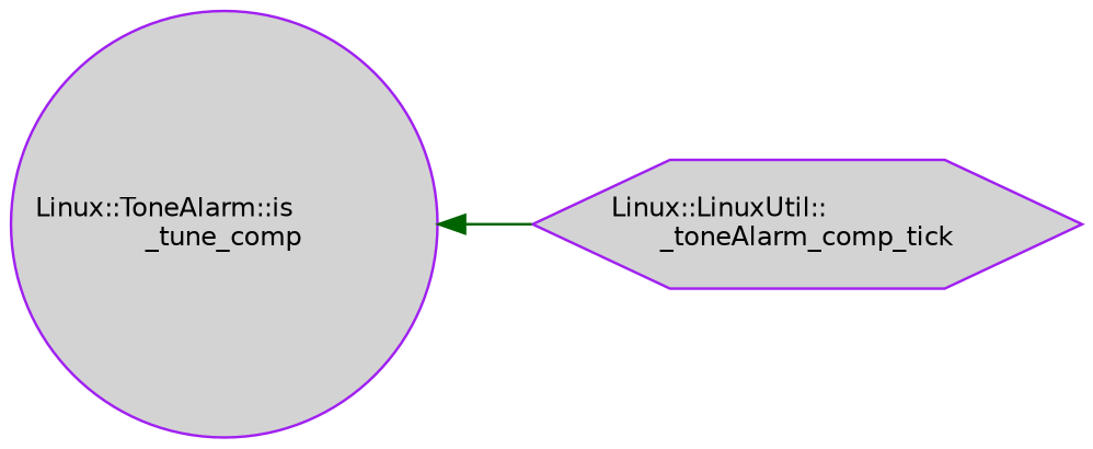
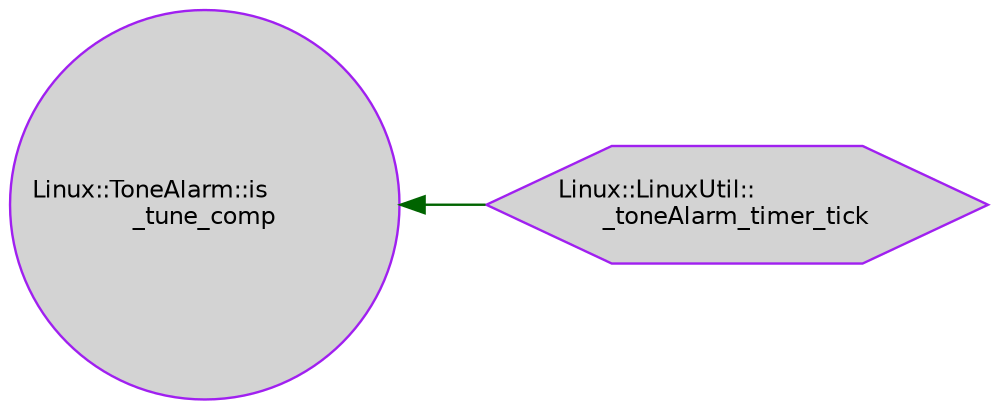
  digraph {
    rankdir=LR
    node [color=purple fillcolor=lightgrey fontname=Helvetica fontsize=10 style=filled]
    n1 [fontcolor=black height=0.2 label="Linux::ToneAlarm::is\l_tune_comp" shape=circle width=0.4]
-   n2 [height=0.2 label="Linux::LinuxUtil::\l_toneAlarm_comp_tick" shape=hexagon width=0.4]
+   n2 [height=0.2 label="Linux::LinuxUtil::\l_toneAlarm_timer_tick" shape=hexagon width=0.4]
    n1 -> n2 [color=darkgreen dir=back fontname=Helvetica fontsize=10 labelfontname=Helvetica labelfontsize=10 style=solid]
  }
